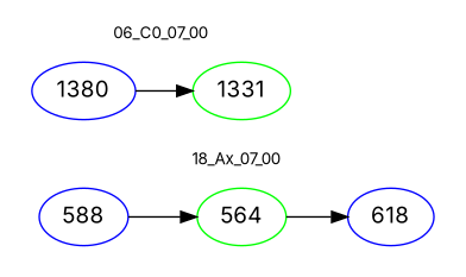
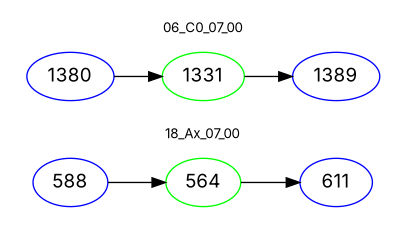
  digraph {
    fontname=Inter
    rankdir=LR
    node [color=blue fontname=Inter]
    edge [color=black fontname=Inter]
    n1 [label=588]
    n2 [color=green label=564]
-   n3 [label=618]
+   n3 [label=611]
    n4 [label=1380]
    n5 [color=green label=1331]
+   n6 [label=1389]
    subgraph cluster_1 {
      color=white
      fontsize=10
      label="18_Ax_07_00"
      n1
      n2
      n3
    }
    subgraph cluster_2 {
      color=white
      fontsize=10
      label="06_C0_07_00"
      n4
      n5
+     n6
    }
    n1 -> n2
    n2 -> n3
    n4 -> n5
+   n5 -> n6
  }
